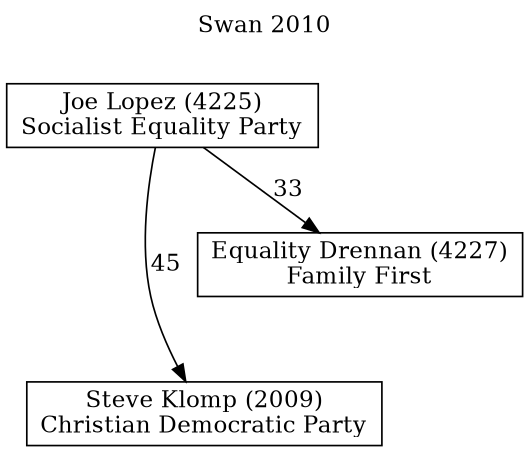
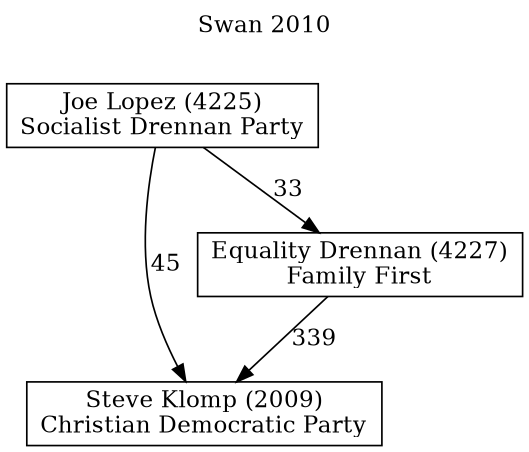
  digraph {
    label="Swan 2010"
    labelloc=t
    mclimit=10
    node [shape=box]
    n1 [label="Steve Klomp (2009)\nChristian Democratic Party"]
    n2 [label="Equality Drennan (4227)\nFamily First"]
-   n3 [label="Joe Lopez (4225)\nSocialist Equality Party"]
+   n3 [label="Joe Lopez (4225)\nSocialist Drennan Party"]
+   n2 -> n1 [label=339]
    n3 -> n1 [label=45]
    n3 -> n2 [label=33]
  }
